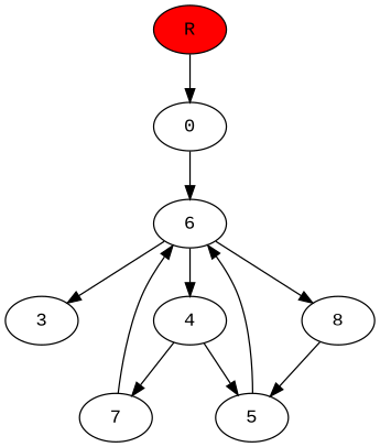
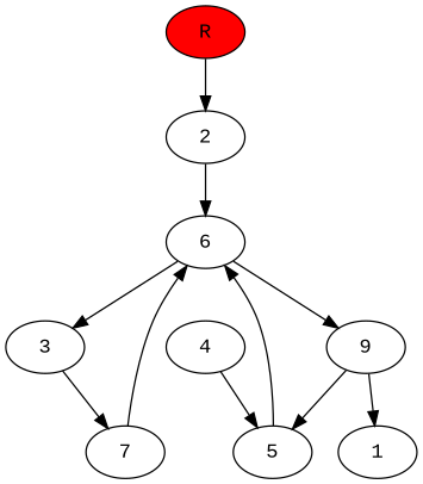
  digraph {
    fontname="Liberation Mono"
    node [fontname="Liberation Mono"]
    edge [fontname="Liberation Mono"]
-   2 [label=0]
+   2
    6
    3
    7
    4
-   8
+   8 [label=9]
    5
+   1
    R [fillcolor="#ff0000" style=filled]
    2 -> 6
    6 -> 3
-   6 -> 4
    6 -> 8
-   4 -> 7
+   3 -> 7
    7 -> 6
    4 -> 5
    8 -> 5
+   8 -> 1
    5 -> 6
    R -> 2
  }
